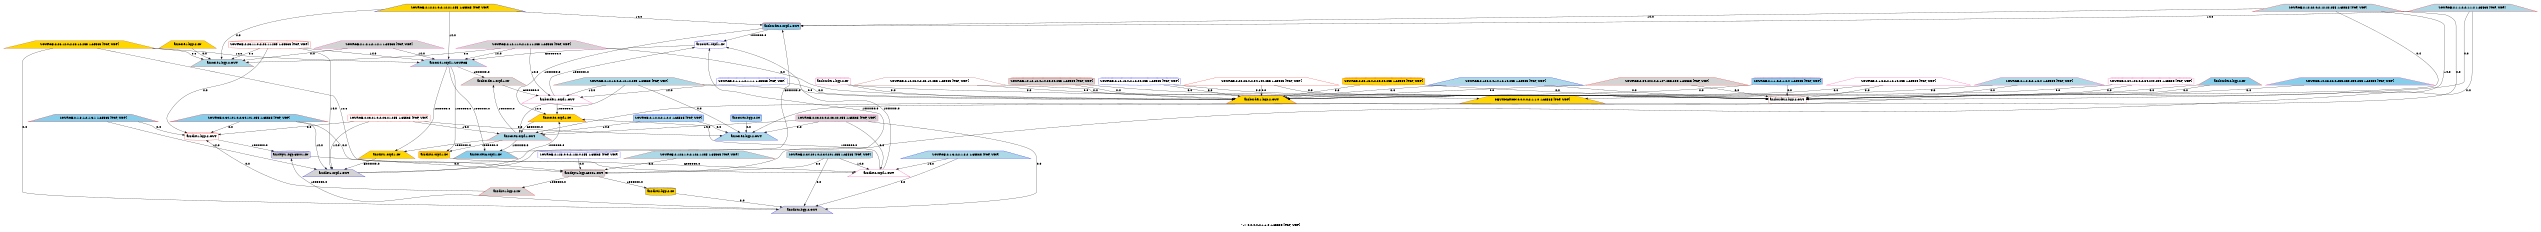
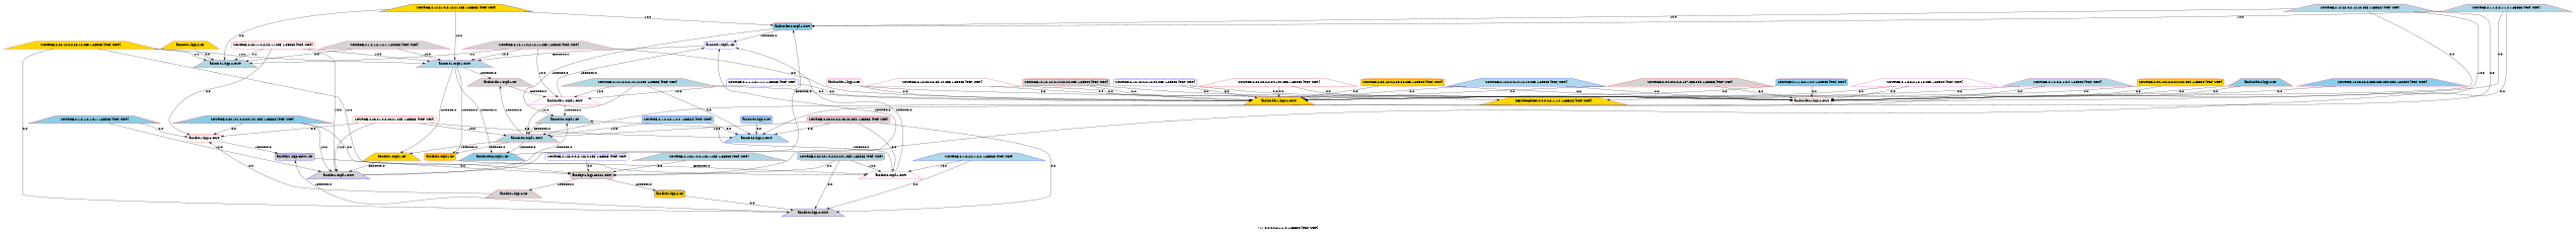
  digraph {
    label="* -> 0.0.0.0-2.1.1.0 1-65535 [TCP, UDP]"
    node [color=red fillcolor=white shape=trapezium style=filled]
    "as2border2.ospf.1.OUT" [fillcolor=skyblue shape=cylinder]
    "as2core1.ospf.1.IN" [color=blue shape=cylinder]
-   "as2core2.ospf.1.IN" [fillcolor=gold]
-   "as2core1.ospf.1.OUT" [color=deeppink fillcolor=lightblue label="as2core1.ospf.1.SOURCE"]
+   "as2core2.ospf.1.IN" [fillcolor=lightblue]
+   "as2core1.ospf.1.OUT" [color=deeppink fillcolor=lightblue]
    "as2core2.ospf.1.OUT" [fillcolor=lightblue]
    "as2border1.ospf.1.IN" [color=brown fillcolor=lightgrey]
    n7 [color=brown fillcolor=skyblue label="as2border6.ospf.1.IN"]
    "as2dist1.ospf.1.IN" [color=brown fillcolor=gold]
    "as2dist2.ospf.1.IN" [fillcolor=gold shape=cylinder]
    "as2dist1.bgp.2.OUT" [shape=cylinder]
    "as2dept1.bgp.65001.IN" [color=blue fillcolor=lightgrey shape=cylinder]
    "as2dept1.bgp.65001.OUT" [color=brown fillcolor=lightgrey shape=cylinder]
    "as2dist1.bgp.2.IN" [fillcolor=lightgrey]
    "as2dist2.bgp.2.IN" [color=blue fillcolor=gold shape=cylinder]
    "as2dist1.ospf.1.OUT" [color=blue fillcolor=lightgrey]
    "as2border1.ospf.1.OUT" [color=deeppink]
    "as2dist2.ospf.1.OUT" [color=deeppink]
    "as2dist2.bgp.2.OUT" [color=blue fillcolor=lightgrey]
    "as2border2.bgp.2.IN" [fillcolor=skyblue]
    "as2border2.bgp.2.OUT" [color=brown shape=cylinder]
    "DESTINATION.0.0.0.0-2.1.1.0 1-65535 [TCP, UDP]" [color=brown fillcolor=gold]
    "as2core1.bgp.2.IN" [color=brown fillcolor=gold]
    "as2core1.bgp.2.OUT" [color=brown fillcolor=lightblue]
    "as2border1.bgp.2.IN" [color=deeppink shape=cylinder]
    "as2border1.bgp.2.OUT" [fillcolor=gold]
    "as2core2.bgp.2.IN" [color=blue fillcolor=lightblue shape=cylinder]
    "as2core2.bgp.2.OUT" [color=blue fillcolor=lightblue]
    "SOURCE.2.1.3.3-2.12.10.255 1-65535 [TCP, UDP]" [color=deeppink]
-   "SOURCE.2.34.102.0-2.34.200.255 1-65535 [TCP, UDP]" [color=deeppink shape=cylinder]
+   "SOURCE.2.34.102.0-2.34.200.255 1-65535 [TCP, UDP]" [color=deeppink fillcolor=gold shape=cylinder]
    "SOURCE.2.34.201.0-2.34.201.255 1-65535 [TCP, UDP]" [color=brown fillcolor=lightblue shape=cylinder]
    "SOURCE.2.128.2.0-10.12.10.255 1-65535 [TCP, UDP]" [color=blue fillcolor=lightblue]
    "SOURCE.2.1.1.2-2.1.1.2 1-65535 [TCP, UDP]" [fillcolor=lightblue]
    "SOURCE.2.1.2.2-2.1.2.2 1-65535 [TCP, UDP]" [color=blue fillcolor=lightblue shape=cylinder]
    "SOURCE.2.1.3.2-2.1.3.2 1-65535 [TCP, UDP]" [color=blue fillcolor=lightblue]
    "SOURCE.2.1.1.3-2.1.2.0 1-65535 [TCP, UDP]" [color=deeppink fillcolor=skyblue shape=cylinder]
    "SOURCE.2.1.2.3-2.1.3.0 1-65535 [TCP, UDP]" [color=deeppink fillcolor=lightblue]
    "SOURCE.2.128.0.0-2.128.0.255 1-65535 [TCP, UDP]" [color=blue shape=cylinder]
    "SOURCE.2.128.1.0-2.128.1.255 1-65535 [TCP, UDP]" [color=brown fillcolor=lightblue]
    "SOURCE.2.1.1.1-2.1.1.1 1-65535 [TCP, UDP]" [color=blue shape=cylinder]
    "SOURCE.2.1.2.1-2.1.2.1 1-65535 [TCP, UDP]" [color=deeppink fillcolor=lightgrey]
    "SOURCE.2.1.3.1-2.1.3.1 1-65535 [TCP, UDP]" [fillcolor=skyblue]
    "SOURCE.2.34.101.0-2.34.101.255 1-65535 [TCP, UDP]" [fillcolor=skyblue]
    "SOURCE.2.23.23.0-2.34.100.255 1-65535 [TCP, UDP]"
    "SOURCE.2.23.11.0-2.23.11.255 1-65535 [TCP, UDP]" [shape=cylinder]
    "SOURCE.2.23.12.0-2.23.12.255 1-65535 [TCP, UDP]" [color=brown fillcolor=gold]
    "SOURCE.2.23.13.0-2.23.20.255 1-65535 [TCP, UDP]" [fillcolor=gold shape=cylinder]
    "SOURCE.2.23.21.0-2.23.21.255 1-65535 [TCP, UDP]" [shape=cylinder]
    "SOURCE.2.23.22.0-2.23.22.255 1-65535 [TCP, UDP]" [color=deeppink fillcolor=lightgrey shape=cylinder]
    "SOURCE.2.34.202.0-2.127.255.255 1-65535 [TCP, UDP]" [fillcolor=lightgrey]
    "SOURCE.2.12.23.0-2.23.10.255 1-65535 [TCP, UDP]" [color=brown]
    "SOURCE.10.12.12.0-10.23.20.255 1-65535 [TCP, UDP]" [fillcolor=lightgrey shape=cylinder]
    "SOURCE.10.23.22.0-255.255.255.255 1-65535 [TCP, UDP]" [color=deeppink fillcolor=skyblue]
    "SOURCE.2.12.11.0-2.12.11.255 1-65535 [TCP, UDP]" [color=deeppink fillcolor=lightgrey]
    "SOURCE.2.12.12.0-2.12.12.255 1-65535 [TCP, UDP]" [color=brown fillcolor=lightblue]
    "SOURCE.2.12.13.0-2.12.20.255 1-65535 [TCP, UDP]" [color=blue shape=cylinder]
    "SOURCE.2.12.21.0-2.12.21.255 1-65535 [TCP, UDP]" [color=blue fillcolor=gold]
    "SOURCE.2.12.22.0-2.12.22.255 1-65535 [TCP, UDP]" [fillcolor=lightblue]
    "as2border2.ospf.1.OUT" -> "as2core1.ospf.1.IN" [label=1000000.0]
    "as2border2.ospf.1.OUT" -> "as2core2.ospf.1.IN" [label=1000000.0]
    "as2core1.ospf.1.IN" -> "as2core1.ospf.1.OUT" [label=6000000.0]
    "as2core2.ospf.1.IN" -> "as2core2.ospf.1.OUT" [label=6000000.0]
    "as2core1.ospf.1.OUT" -> "as2border1.ospf.1.IN" [label=1000000.0]
    "as2core1.ospf.1.OUT" -> n7 [label=1000000.0]
    "as2core1.ospf.1.OUT" -> "as2dist1.ospf.1.IN" [label=1000000.0]
    "as2core1.ospf.1.OUT" -> "as2dist2.ospf.1.IN" [label=1000000.0]
    "as2core2.ospf.1.OUT" -> "as2border1.ospf.1.IN" [label=1000000.0]
    "as2core2.ospf.1.OUT" -> n7 [label=1000000.0]
    "as2core2.ospf.1.OUT" -> "as2dist1.ospf.1.IN" [label=1000000.0]
    "as2core2.ospf.1.OUT" -> "as2dist2.ospf.1.IN" [label=1000000.0]
    "as2border1.ospf.1.IN" -> "as2border1.ospf.1.OUT" [label=6000000.0]
    n7 -> "as2border2.ospf.1.OUT" [label=6000000.0]
    "as2dist1.ospf.1.IN" -> "as2dist1.ospf.1.OUT" [label=6000000.0]
    "as2dist2.ospf.1.IN" -> "as2dist2.ospf.1.OUT" [label=6000000.0]
    "as2dist1.bgp.2.OUT" -> "as2dept1.bgp.65001.IN" [label=1000000.0]
    "as2dept1.bgp.65001.IN" -> "as2dept1.bgp.65001.OUT" [label=0.0]
    "as2dept1.bgp.65001.OUT" -> "as2dist1.bgp.2.IN" [label=1000000.0]
    "as2dept1.bgp.65001.OUT" -> "as2dist2.bgp.2.IN" [label=1000000.0]
    "as2dist1.bgp.2.IN" -> "as2dist1.bgp.2.OUT" [label=0.0]
    "as2dist2.bgp.2.IN" -> "as2dist2.bgp.2.OUT" [label=0.0]
    "as2dist1.ospf.1.OUT" -> "as2core1.ospf.1.IN" [label=1000000.0]
    "as2dist1.ospf.1.OUT" -> "as2core2.ospf.1.IN" [label=1000000.0]
    "as2border1.ospf.1.OUT" -> "as2core1.ospf.1.IN" [label=1000000.0]
    "as2border1.ospf.1.OUT" -> "as2core2.ospf.1.IN" [label=1000000.0]
    "as2dist2.ospf.1.OUT" -> "as2core1.ospf.1.IN" [label=1000000.0]
    "as2dist2.ospf.1.OUT" -> "as2core2.ospf.1.IN" [label=1000000.0]
    "as2dist2.bgp.2.OUT" -> "as2dept1.bgp.65001.IN" [label=1000000.0]
    "as2border2.bgp.2.IN" -> "as2border2.bgp.2.OUT" [label=0.0]
    "as2border2.bgp.2.IN" -> "DESTINATION.0.0.0.0-2.1.1.0 1-65535 [TCP, UDP]" [label=0.0]
    "as2core1.bgp.2.IN" -> "as2core1.bgp.2.OUT" [label=0.0]
    "as2border1.bgp.2.IN" -> "DESTINATION.0.0.0.0-2.1.1.0 1-65535 [TCP, UDP]" [label=0.0]
    "as2border1.bgp.2.IN" -> "as2border1.bgp.2.OUT" [label=0.0]
    "as2core2.bgp.2.IN" -> "as2core2.bgp.2.OUT" [label=0.0]
    "SOURCE.2.1.3.3-2.12.10.255 1-65535 [TCP, UDP]" -> "as2border2.bgp.2.OUT" [label=0.0]
    "SOURCE.2.1.3.3-2.12.10.255 1-65535 [TCP, UDP]" -> "as2border1.bgp.2.OUT" [label=0.0]
    "SOURCE.2.34.102.0-2.34.200.255 1-65535 [TCP, UDP]" -> "as2border2.bgp.2.OUT" [label=0.0]
    "SOURCE.2.34.102.0-2.34.200.255 1-65535 [TCP, UDP]" -> "as2border1.bgp.2.OUT" [label=0.0]
    "SOURCE.2.34.201.0-2.34.201.255 1-65535 [TCP, UDP]" -> "as2dept1.bgp.65001.OUT" [label=0.0]
    "SOURCE.2.34.201.0-2.34.201.255 1-65535 [TCP, UDP]" -> "as2dist2.ospf.1.OUT" [label=14.0]
    "SOURCE.2.34.201.0-2.34.201.255 1-65535 [TCP, UDP]" -> "as2dist2.bgp.2.OUT" [label=0.0]
    "SOURCE.2.128.2.0-10.12.10.255 1-65535 [TCP, UDP]" -> "as2border2.bgp.2.OUT" [label=0.0]
    "SOURCE.2.128.2.0-10.12.10.255 1-65535 [TCP, UDP]" -> "as2border1.bgp.2.OUT" [label=0.0]
    "SOURCE.2.1.1.2-2.1.1.2 1-65535 [TCP, UDP]" -> "as2border2.ospf.1.OUT" [label=14.0]
    "SOURCE.2.1.1.2-2.1.1.2 1-65535 [TCP, UDP]" -> "as2dept1.bgp.65001.OUT" [label=0.0]
    "SOURCE.2.1.1.2-2.1.1.2 1-65535 [TCP, UDP]" -> "as2border2.bgp.2.OUT" [label=0.0]
    "SOURCE.2.1.2.2-2.1.2.2 1-65535 [TCP, UDP]" -> "as2core2.ospf.1.OUT" [label=14.0]
    "SOURCE.2.1.2.2-2.1.2.2 1-65535 [TCP, UDP]" -> "as2core2.bgp.2.OUT" [label=0.0]
    "SOURCE.2.1.3.2-2.1.3.2 1-65535 [TCP, UDP]" -> "as2dist2.ospf.1.OUT" [label=14.0]
    "SOURCE.2.1.3.2-2.1.3.2 1-65535 [TCP, UDP]" -> "as2dist2.bgp.2.OUT" [label=0.0]
    "SOURCE.2.1.1.3-2.1.2.0 1-65535 [TCP, UDP]" -> "as2border2.bgp.2.OUT" [label=0.0]
    "SOURCE.2.1.1.3-2.1.2.0 1-65535 [TCP, UDP]" -> "as2border1.bgp.2.OUT" [label=0.0]
    "SOURCE.2.1.2.3-2.1.3.0 1-65535 [TCP, UDP]" -> "as2border2.bgp.2.OUT" [label=0.0]
    "SOURCE.2.1.2.3-2.1.3.0 1-65535 [TCP, UDP]" -> "as2border1.bgp.2.OUT" [label=0.0]
    "SOURCE.2.128.0.0-2.128.0.255 1-65535 [TCP, UDP]" -> "as2dept1.bgp.65001.OUT" [label=0.0]
    "SOURCE.2.128.1.0-2.128.1.255 1-65535 [TCP, UDP]" -> "as2dept1.bgp.65001.OUT" [label=0.0]
    "SOURCE.2.1.1.1-2.1.1.1 1-65535 [TCP, UDP]" -> "as2border1.ospf.1.OUT" [label=14.0]
    "SOURCE.2.1.1.1-2.1.1.1 1-65535 [TCP, UDP]" -> "as2border1.bgp.2.OUT" [label=0.0]
    "SOURCE.2.1.2.1-2.1.2.1 1-65535 [TCP, UDP]" -> "as2core1.ospf.1.OUT" [label=14.0]
    "SOURCE.2.1.2.1-2.1.2.1 1-65535 [TCP, UDP]" -> "as2core1.bgp.2.OUT" [label=0.0]
    "SOURCE.2.1.3.1-2.1.3.1 1-65535 [TCP, UDP]" -> "as2dist1.bgp.2.OUT" [label=0.0]
    "SOURCE.2.1.3.1-2.1.3.1 1-65535 [TCP, UDP]" -> "as2dist1.ospf.1.OUT" [label=14.0]
    "SOURCE.2.34.101.0-2.34.101.255 1-65535 [TCP, UDP]" -> "as2dist1.bgp.2.OUT" [label=0.0]
    "SOURCE.2.34.101.0-2.34.101.255 1-65535 [TCP, UDP]" -> "as2dept1.bgp.65001.OUT" [label=0.0]
    "SOURCE.2.34.101.0-2.34.101.255 1-65535 [TCP, UDP]" -> "as2dist1.ospf.1.OUT" [label=14.0]
    "SOURCE.2.23.23.0-2.34.100.255 1-65535 [TCP, UDP]" -> "as2border2.bgp.2.OUT" [label=0.0]
    "SOURCE.2.23.23.0-2.34.100.255 1-65535 [TCP, UDP]" -> "as2border1.bgp.2.OUT" [label=0.0]
    "SOURCE.2.23.11.0-2.23.11.255 1-65535 [TCP, UDP]" -> "as2core1.ospf.1.OUT" [label=14.0]
    "SOURCE.2.23.11.0-2.23.11.255 1-65535 [TCP, UDP]" -> "as2dist1.bgp.2.OUT" [label=0.0]
    "SOURCE.2.23.11.0-2.23.11.255 1-65535 [TCP, UDP]" -> "as2dist1.ospf.1.OUT" [label=14.0]
    "SOURCE.2.23.11.0-2.23.11.255 1-65535 [TCP, UDP]" -> "as2core1.bgp.2.OUT" [label=0.0]
    "SOURCE.2.23.12.0-2.23.12.255 1-65535 [TCP, UDP]" -> "as2core1.ospf.1.OUT" [label=14.0]
    "SOURCE.2.23.12.0-2.23.12.255 1-65535 [TCP, UDP]" -> "as2dist2.ospf.1.OUT" [label=14.0]
    "SOURCE.2.23.12.0-2.23.12.255 1-65535 [TCP, UDP]" -> "as2dist2.bgp.2.OUT" [label=0.0]
    "SOURCE.2.23.12.0-2.23.12.255 1-65535 [TCP, UDP]" -> "as2core1.bgp.2.OUT" [label=0.0]
    "SOURCE.2.23.13.0-2.23.20.255 1-65535 [TCP, UDP]" -> "as2border2.bgp.2.OUT" [label=0.0]
    "SOURCE.2.23.13.0-2.23.20.255 1-65535 [TCP, UDP]" -> "as2border1.bgp.2.OUT" [label=0.0]
    "SOURCE.2.23.21.0-2.23.21.255 1-65535 [TCP, UDP]" -> "as2core2.ospf.1.OUT" [label=14.0]
    "SOURCE.2.23.21.0-2.23.21.255 1-65535 [TCP, UDP]" -> "as2dist1.bgp.2.OUT" [label=0.0]
    "SOURCE.2.23.21.0-2.23.21.255 1-65535 [TCP, UDP]" -> "as2dist1.ospf.1.OUT" [label=14.0]
    "SOURCE.2.23.21.0-2.23.21.255 1-65535 [TCP, UDP]" -> "as2core2.bgp.2.OUT" [label=0.0]
    "SOURCE.2.23.22.0-2.23.22.255 1-65535 [TCP, UDP]" -> "as2core2.ospf.1.OUT" [label=14.0]
    "SOURCE.2.23.22.0-2.23.22.255 1-65535 [TCP, UDP]" -> "as2dist2.ospf.1.OUT" [label=0.0]
    "SOURCE.2.23.22.0-2.23.22.255 1-65535 [TCP, UDP]" -> "as2dist2.bgp.2.OUT" [label=0.0]
    "SOURCE.2.23.22.0-2.23.22.255 1-65535 [TCP, UDP]" -> "as2core2.bgp.2.OUT" [label=0.0]
    "SOURCE.2.34.202.0-2.127.255.255 1-65535 [TCP, UDP]" -> "as2border2.bgp.2.OUT" [label=0.0]
    "SOURCE.2.34.202.0-2.127.255.255 1-65535 [TCP, UDP]" -> "as2border1.bgp.2.OUT" [label=0.0]
    "SOURCE.2.12.23.0-2.23.10.255 1-65535 [TCP, UDP]" -> "as2border2.bgp.2.OUT" [label=0.0]
    "SOURCE.2.12.23.0-2.23.10.255 1-65535 [TCP, UDP]" -> "as2border1.bgp.2.OUT" [label=0.0]
    "SOURCE.10.12.12.0-10.23.20.255 1-65535 [TCP, UDP]" -> "as2border2.bgp.2.OUT" [label=0.0]
    "SOURCE.10.12.12.0-10.23.20.255 1-65535 [TCP, UDP]" -> "as2border1.bgp.2.OUT" [label=0.0]
    "SOURCE.10.23.22.0-255.255.255.255 1-65535 [TCP, UDP]" -> "as2border2.bgp.2.OUT" [label=0.0]
    "SOURCE.2.12.11.0-2.12.11.255 1-65535 [TCP, UDP]" -> "as2core1.ospf.1.OUT" [label=14.0]
    "SOURCE.2.12.11.0-2.12.11.255 1-65535 [TCP, UDP]" -> "as2border1.ospf.1.OUT" [label=14.0]
    "SOURCE.2.12.11.0-2.12.11.255 1-65535 [TCP, UDP]" -> "as2core1.bgp.2.OUT" [label=0.0]
    "SOURCE.2.12.11.0-2.12.11.255 1-65535 [TCP, UDP]" -> "as2border1.bgp.2.OUT" [label=0.0]
    "SOURCE.2.12.12.0-2.12.12.255 1-65535 [TCP, UDP]" -> "as2core2.ospf.1.OUT" [label=14.0]
    "SOURCE.2.12.12.0-2.12.12.255 1-65535 [TCP, UDP]" -> "as2border1.ospf.1.OUT" [label=14.0]
    "SOURCE.2.12.12.0-2.12.12.255 1-65535 [TCP, UDP]" -> "as2border1.bgp.2.OUT" [label=0.0]
    "SOURCE.2.12.12.0-2.12.12.255 1-65535 [TCP, UDP]" -> "as2core2.bgp.2.OUT" [label=0.0]
    "SOURCE.2.12.13.0-2.12.20.255 1-65535 [TCP, UDP]" -> "as2border2.bgp.2.OUT" [label=0.0]
    "SOURCE.2.12.13.0-2.12.20.255 1-65535 [TCP, UDP]" -> "as2border1.bgp.2.OUT" [label=0.0]
    "SOURCE.2.12.21.0-2.12.21.255 1-65535 [TCP, UDP]" -> "as2border2.ospf.1.OUT" [label=14.0]
    "SOURCE.2.12.21.0-2.12.21.255 1-65535 [TCP, UDP]" -> "as2core1.ospf.1.OUT" [label=14.0]
    "SOURCE.2.12.21.0-2.12.21.255 1-65535 [TCP, UDP]" -> "as2core1.bgp.2.OUT" [label=0.0]
    "SOURCE.2.12.22.0-2.12.22.255 1-65535 [TCP, UDP]" -> "as2border2.ospf.1.OUT" [label=14.0]
    "SOURCE.2.12.22.0-2.12.22.255 1-65535 [TCP, UDP]" -> "as2core2.ospf.1.OUT" [label=14.0]
    "SOURCE.2.12.22.0-2.12.22.255 1-65535 [TCP, UDP]" -> "as2border2.bgp.2.OUT" [label=0.4]
    "SOURCE.2.12.22.0-2.12.22.255 1-65535 [TCP, UDP]" -> "as2core2.bgp.2.OUT" [label=0.0]
  }
